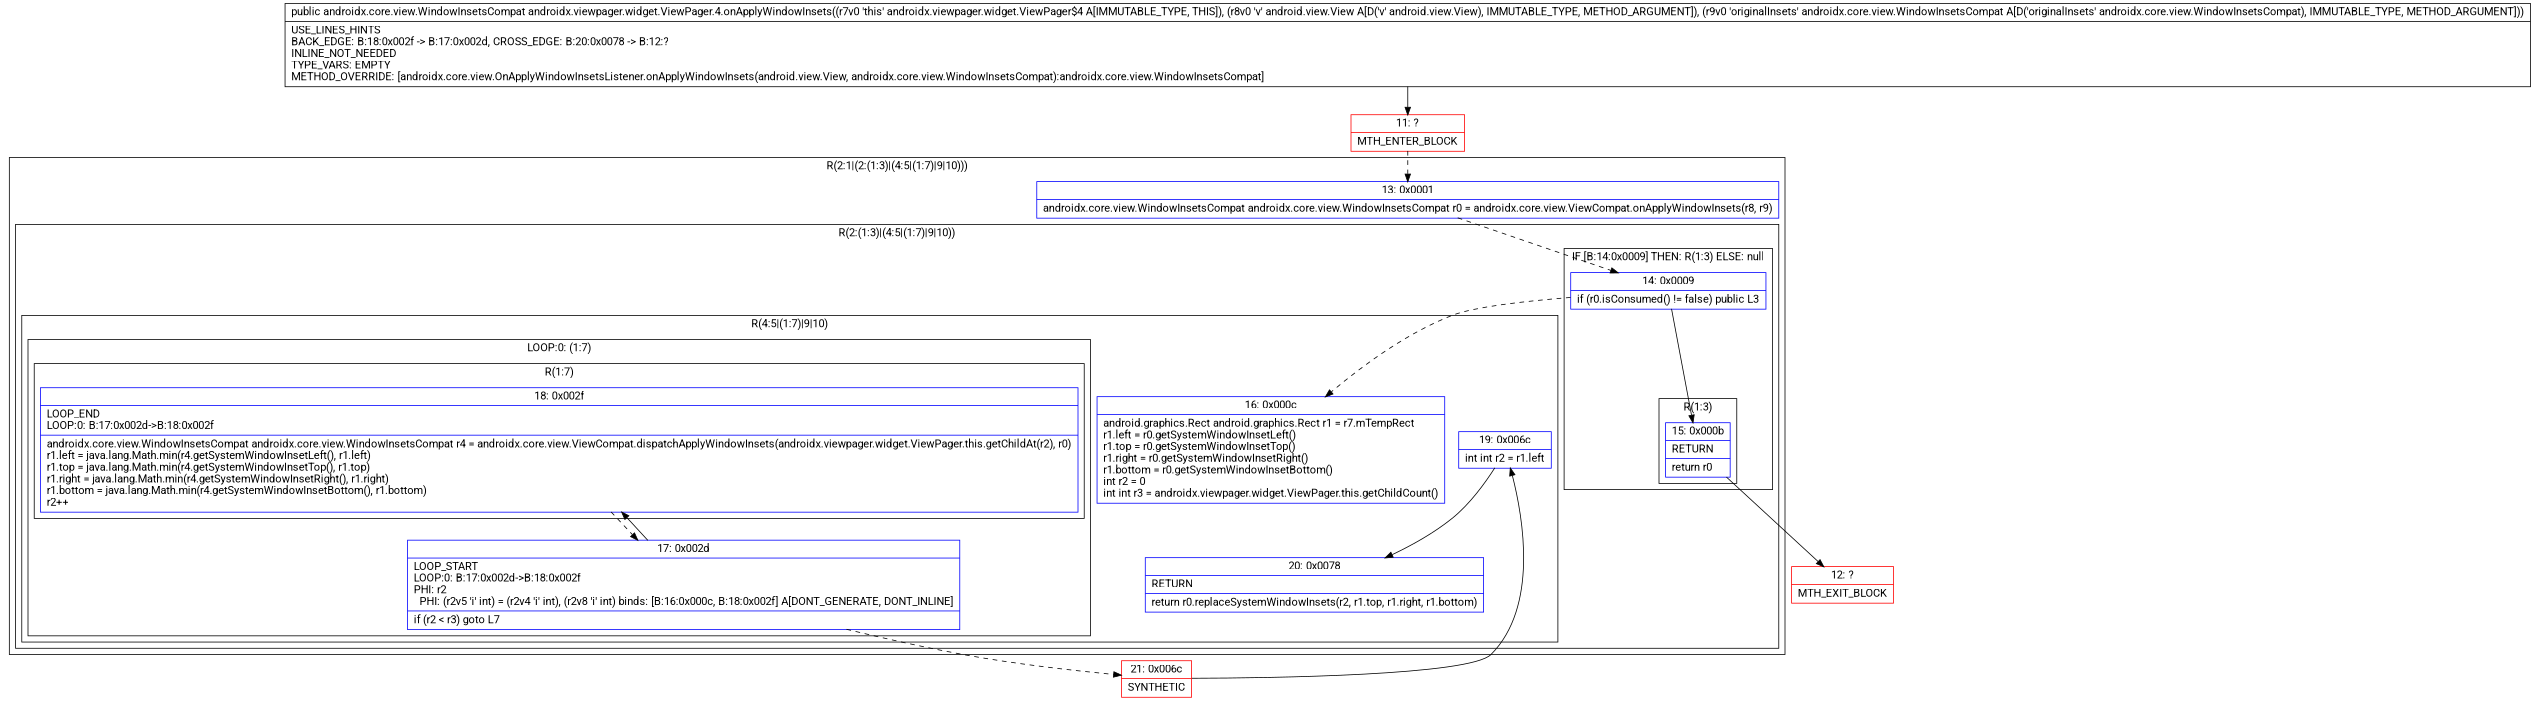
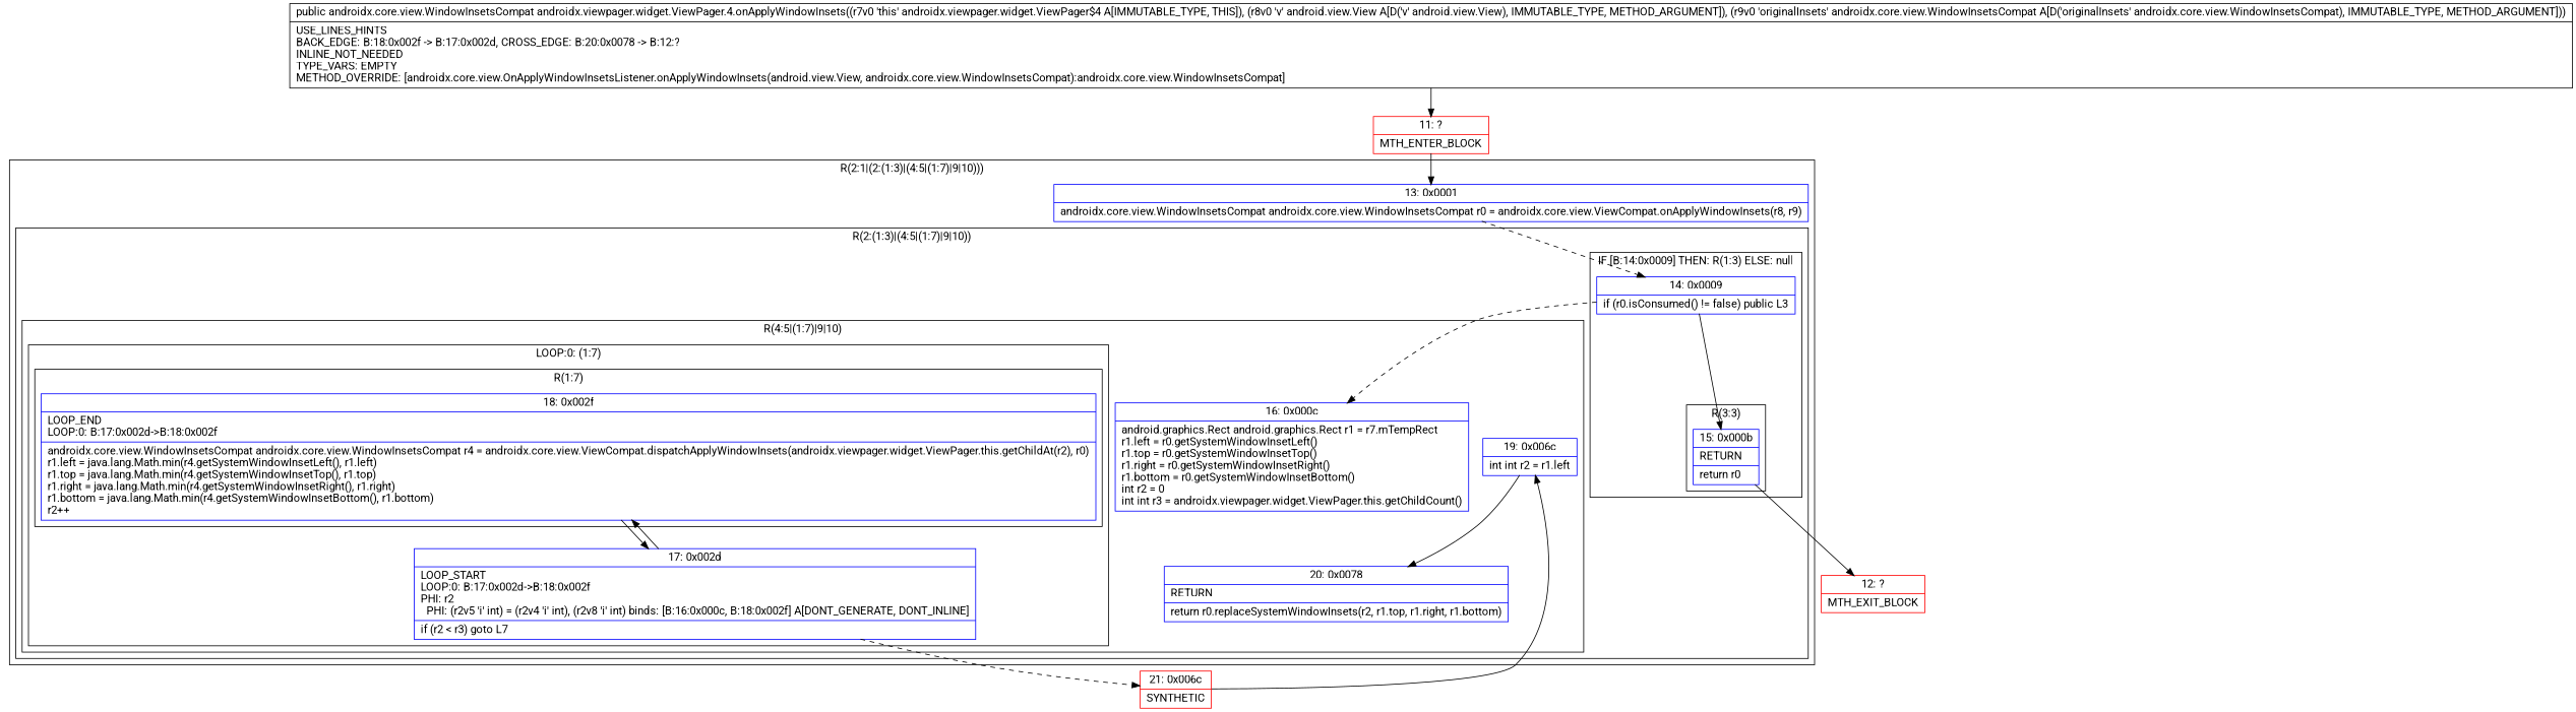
  digraph {
    fontname=Roboto
    node [color=blue fontname=Roboto shape=record]
    edge [fontname=Roboto]
    n1 [label="{15\:\ 0x000b|RETURN\l|return r0\l}"]
    n2 [label="{14\:\ 0x0009|if (r0.isConsumed() != false) public L3\l}"]
    n3 [label="{18\:\ 0x002f|LOOP_END\lLOOP:0: B:17:0x002d\-\>B:18:0x002f\l|androidx.core.view.WindowInsetsCompat androidx.core.view.WindowInsetsCompat r4 = androidx.core.view.ViewCompat.dispatchApplyWindowInsets(androidx.viewpager.widget.ViewPager.this.getChildAt(r2), r0)\lr1.left = java.lang.Math.min(r4.getSystemWindowInsetLeft(), r1.left)\lr1.top = java.lang.Math.min(r4.getSystemWindowInsetTop(), r1.top)\lr1.right = java.lang.Math.min(r4.getSystemWindowInsetRight(), r1.right)\lr1.bottom = java.lang.Math.min(r4.getSystemWindowInsetBottom(), r1.bottom)\lr2++\l}"]
    n4 [label="{17\:\ 0x002d|LOOP_START\lLOOP:0: B:17:0x002d\-\>B:18:0x002f\lPHI: r2 \l  PHI: (r2v5 'i' int) = (r2v4 'i' int), (r2v8 'i' int) binds: [B:16:0x000c, B:18:0x002f] A[DONT_GENERATE, DONT_INLINE]\l|if (r2 \< r3) goto L7\l}"]
    n5 [label="{16\:\ 0x000c|android.graphics.Rect android.graphics.Rect r1 = r7.mTempRect\lr1.left = r0.getSystemWindowInsetLeft()\lr1.top = r0.getSystemWindowInsetTop()\lr1.right = r0.getSystemWindowInsetRight()\lr1.bottom = r0.getSystemWindowInsetBottom()\lint r2 = 0\lint int r3 = androidx.viewpager.widget.ViewPager.this.getChildCount()\l}"]
    n6 [label="{19\:\ 0x006c|int int r2 = r1.left\l}"]
    n7 [label="{20\:\ 0x0078|RETURN\l|return r0.replaceSystemWindowInsets(r2, r1.top, r1.right, r1.bottom)\l}"]
    n8 [label="{13\:\ 0x0001|androidx.core.view.WindowInsetsCompat androidx.core.view.WindowInsetsCompat r0 = androidx.core.view.ViewCompat.onApplyWindowInsets(r8, r9)\l}"]
    n9 [color=red label="{12\:\ ?|MTH_EXIT_BLOCK\l}"]
    n10 [color=red label="{21\:\ 0x006c|SYNTHETIC\l}"]
    n11 [color=red label="{11\:\ ?|MTH_ENTER_BLOCK\l}"]
    n12 [label="{public androidx.core.view.WindowInsetsCompat androidx.viewpager.widget.ViewPager.4.onApplyWindowInsets((r7v0 'this' androidx.viewpager.widget.ViewPager$4 A[IMMUTABLE_TYPE, THIS]), (r8v0 'v' android.view.View A[D('v' android.view.View), IMMUTABLE_TYPE, METHOD_ARGUMENT]), (r9v0 'originalInsets' androidx.core.view.WindowInsetsCompat A[D('originalInsets' androidx.core.view.WindowInsetsCompat), IMMUTABLE_TYPE, METHOD_ARGUMENT]))  | USE_LINES_HINTS\lBACK_EDGE: B:18:0x002f \-\> B:17:0x002d, CROSS_EDGE: B:20:0x0078 \-\> B:12:?\lINLINE_NOT_NEEDED\lTYPE_VARS: EMPTY\lMETHOD_OVERRIDE: [androidx.core.view.OnApplyWindowInsetsListener.onApplyWindowInsets(android.view.View, androidx.core.view.WindowInsetsCompat):androidx.core.view.WindowInsetsCompat]\l}" color=""]
    subgraph cluster_1 {
      label="R(2:1|(2:(1:3)|(4:5|(1:7)|9|10)))"
      n8
      subgraph cluster_2 {
        label="R(2:(1:3)|(4:5|(1:7)|9|10))"
        subgraph cluster_3 {
          label="IF [B:14:0x0009] THEN: R(1:3) ELSE: null"
          n2
          subgraph cluster_4 {
-           label="R(1:3)"
+           label="R(3:3)"
            n1
          }
        }
        subgraph cluster_5 {
          label="R(4:5|(1:7)|9|10)"
          n5
          n6
          n7
          subgraph cluster_6 {
            label="LOOP:0: (1:7)"
            n4
            subgraph cluster_7 {
              label="R(1:7)"
              n3
            }
          }
        }
      }
    }
    n1 -> n9
    n2 -> n1
    n2 -> n5 [style=dashed]
-   n3 -> n4 [style=dashed]
+   n3 -> n4
    n4 -> n3
    n4 -> n10 [style=dashed]
    n6 -> n7
    n8 -> n2 [style=dashed]
    n10 -> n6
-   n11 -> n8 [style=dashed]
+   n11 -> n8
    n12 -> n11
  }
